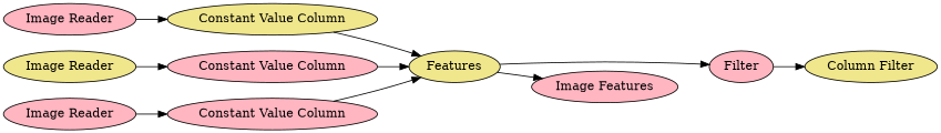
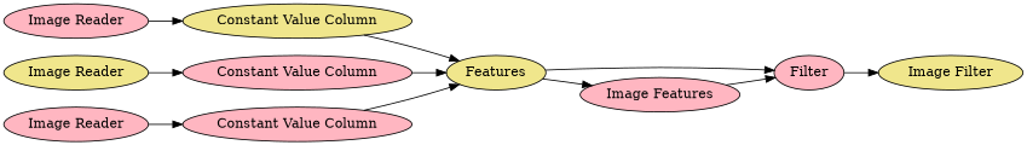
  digraph {
    rankdir=LR
    node [fillcolor=lightpink style=filled]
    n1 [label="Constant Value Column"]
    n2 [fillcolor=khaki label=Features]
    n3 [label=Filter]
    n4 [label="Image Features"]
-   n5 [fillcolor=khaki label="Column Filter"]
+   n5 [fillcolor=khaki label="Image Filter"]
    n6 [fillcolor=khaki label="Constant Value Column"]
    n7 [fillcolor=khaki label="Image Reader"]
    n8 [label="Constant Value Column"]
    n9 [label="Image Reader"]
    n10 [label="Image Reader"]
    n1 -> n2
    n2 -> n3
    n2 -> n4
    n3 -> n5
+   n4 -> n3
    n6 -> n2
    n7 -> n8
    n8 -> n2
    n9 -> n6
    n10 -> n1
  }
